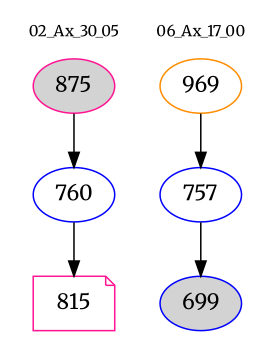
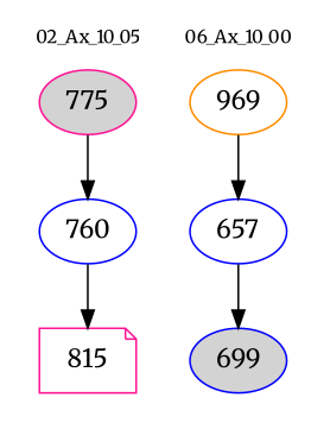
  digraph {
    fontname=Merriweather
    node [color=blue fillcolor=white fontname=Merriweather shape=ellipse style=filled]
    edge [color=black fontname=Merriweather]
-   n1 [color=deeppink fillcolor=lightgrey label=875]
+   n1 [color=deeppink fillcolor=lightgrey label=775]
    n2 [label=760]
    n3 [color=deeppink label=815 shape=note]
    n4 [color=darkorange label=969]
-   n5 [label=757]
+   n5 [label=657]
    n6 [fillcolor=lightgrey label=699]
    subgraph cluster_1 {
      color=white
      fontsize=10
-     label="02_Ax_30_05"
+     label="02_Ax_10_05"
      n1
      n2
      n3
    }
    subgraph cluster_2 {
      color=white
      fontsize=10
-     label="06_Ax_17_00"
+     label="06_Ax_10_00"
      n4
      n5
      n6
    }
    n1 -> n2
    n2 -> n3
    n4 -> n5
    n5 -> n6
  }
